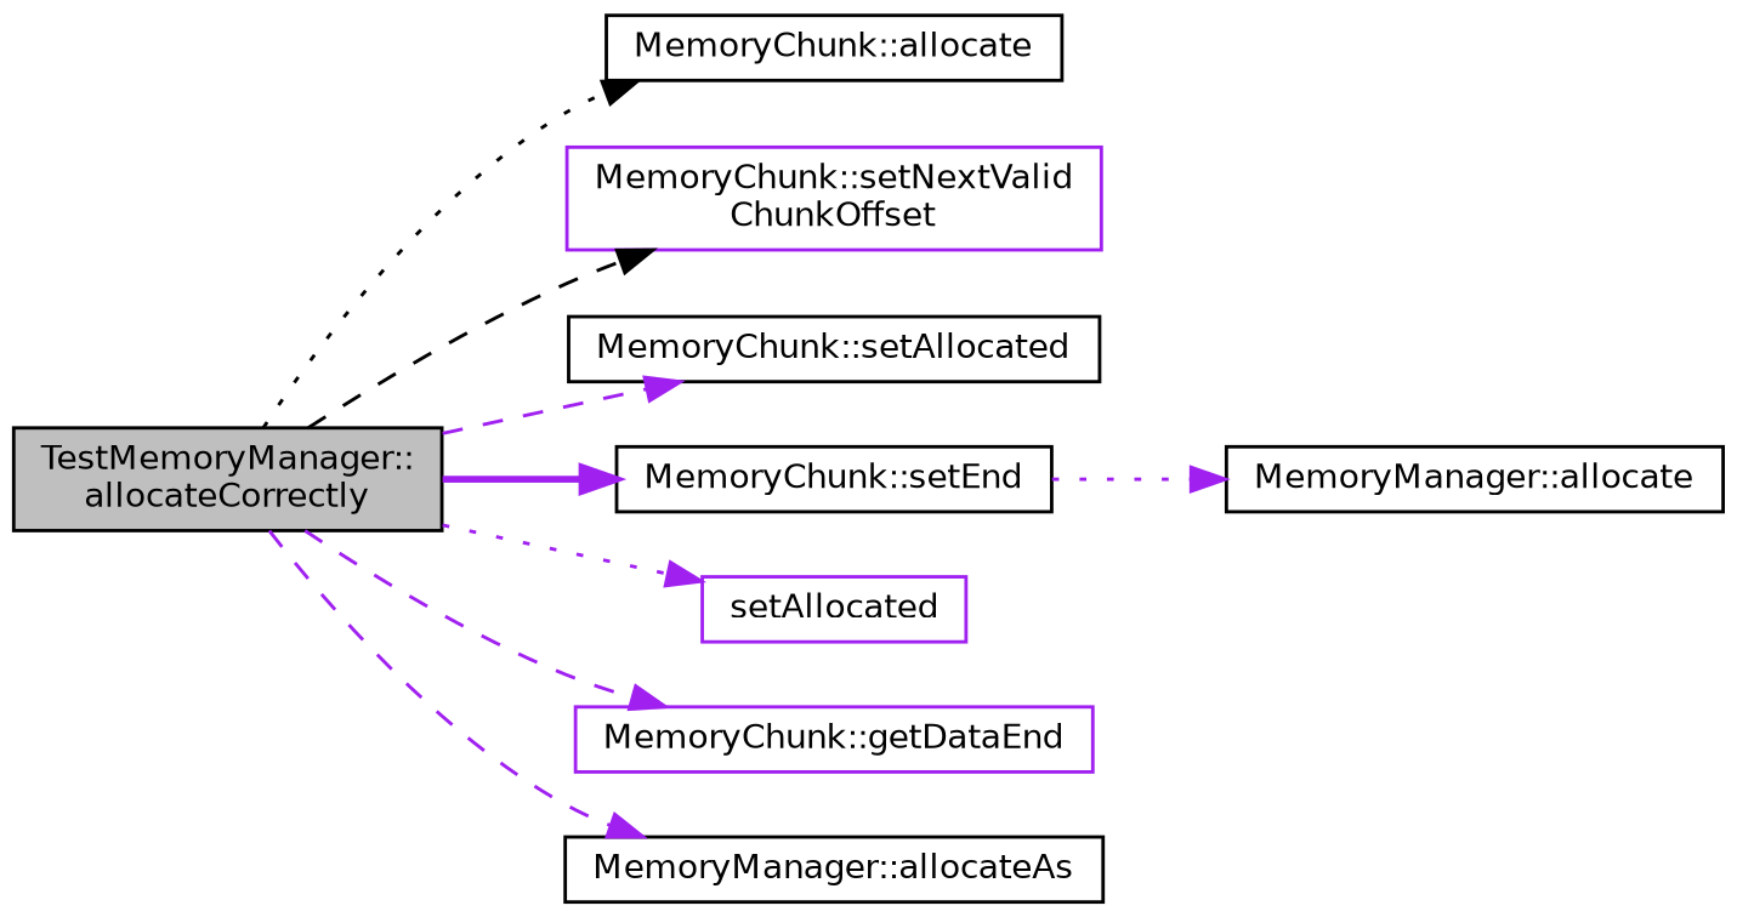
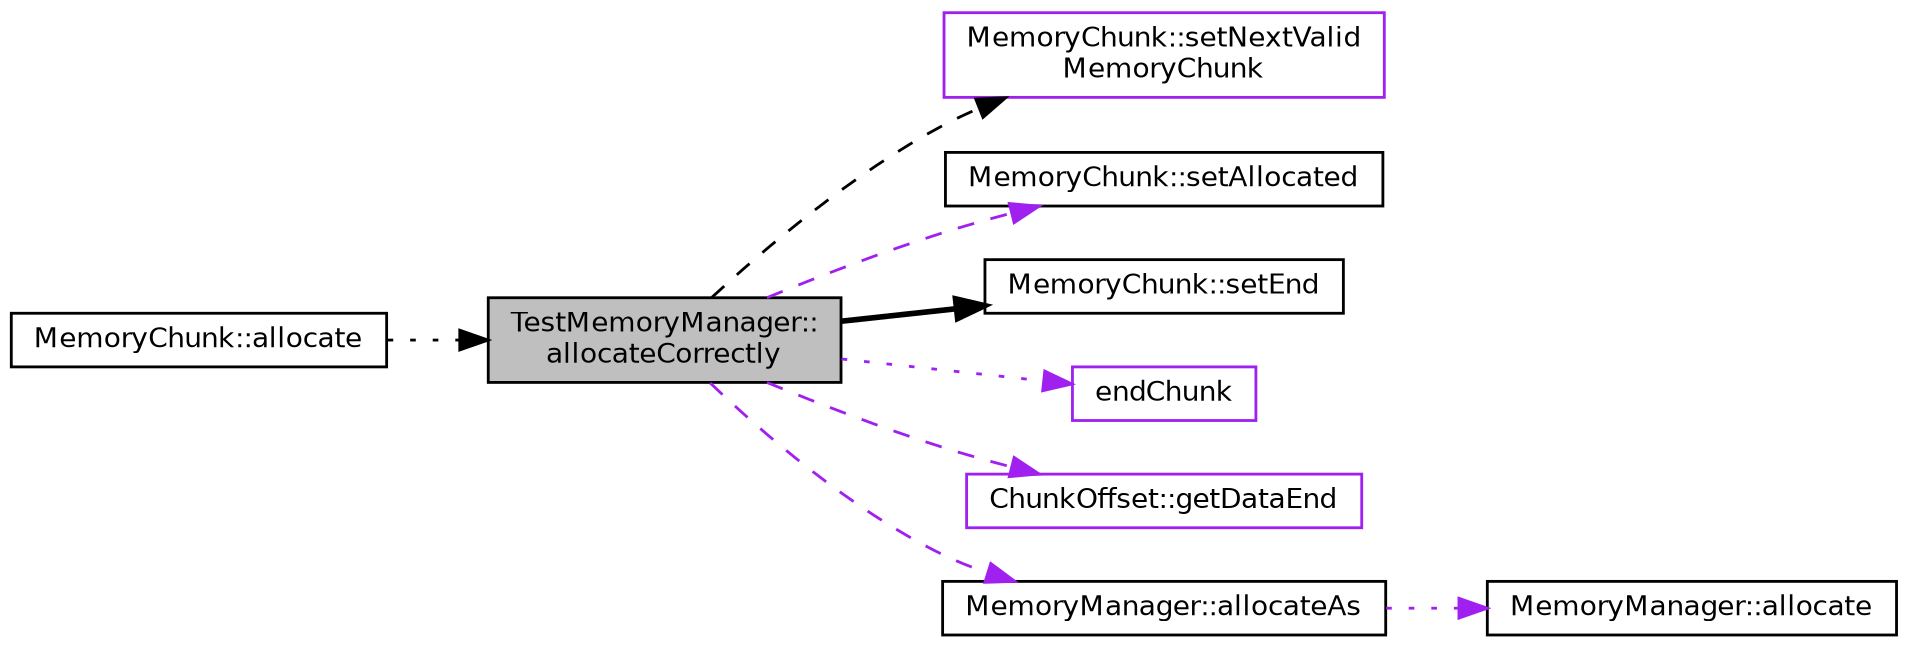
  digraph {
    rankdir=LR
    node [color=black fillcolor=white fontname=Helvetica fontsize=10 shape=record style=filled]
    edge [color=purple fontname=Helvetica fontsize=10 labelfontname=Helvetica labelfontsize=10 style=dashed]
    n1 [fillcolor=grey75 fontcolor=black height=0.2 label="TestMemoryManager::\lallocateCorrectly" width=0.4]
    n2 [height=0.2 label="MemoryChunk::allocate" width=0.4]
-   n3 [color=purple height=0.2 label="MemoryChunk::setNextValid\lChunkOffset" width=0.4]
+   n3 [color=purple height=0.2 label="MemoryChunk::setNextValid\lMemoryChunk" width=0.4]
    n4 [height=0.2 label="MemoryChunk::setAllocated" width=0.4]
    n5 [height=0.2 label="MemoryChunk::setEnd" width=0.4]
-   n6 [color=purple height=0.2 label=setAllocated width=0.4]
-   n7 [color=purple height=0.2 label="MemoryChunk::getDataEnd" width=0.4]
+   n6 [color=purple height=0.2 label=endChunk width=0.4]
+   n7 [color=purple height=0.2 label="ChunkOffset::getDataEnd" width=0.4]
    n8 [height=0.2 label="MemoryManager::allocateAs" width=0.4]
    n9 [height=0.2 label="MemoryManager::allocate" width=0.4]
-   n1 -> n2 [color=black style=dotted]
+   n2 -> n1 [color=black style=dotted]
    n1 -> n3 [color=black]
    n1 -> n4
-   n1 -> n5 [style=bold]
+   n1 -> n5 [color=black style=bold]
    n1 -> n6 [style=dotted]
    n1 -> n7
    n1 -> n8
-   n5 -> n9 [style=dotted]
+   n8 -> n9 [style=dotted]
  }
